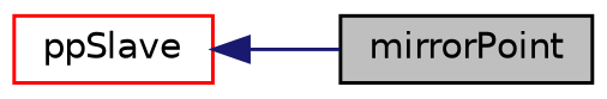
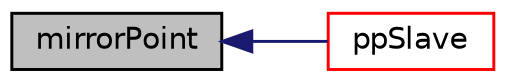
  digraph {
    rankdir=LR
    node [fontname=Helvetica fontsize=10 shape=record]
    n1 [color=black fillcolor=grey75 fontcolor=black height=0.2 label=mirrorPoint style=filled width=0.4]
    n2 [color=red height=0.2 label=ppSlave width=0.4]
-   n2 -> n1 [color=midnightblue dir=back fontname=Helvetica fontsize=10 labelfontname=Helvetica labelfontsize=10 style=solid]
+   n1 -> n2 [color=midnightblue dir=back fontname=Helvetica fontsize=10 labelfontname=Helvetica labelfontsize=10 style=solid]
  }
